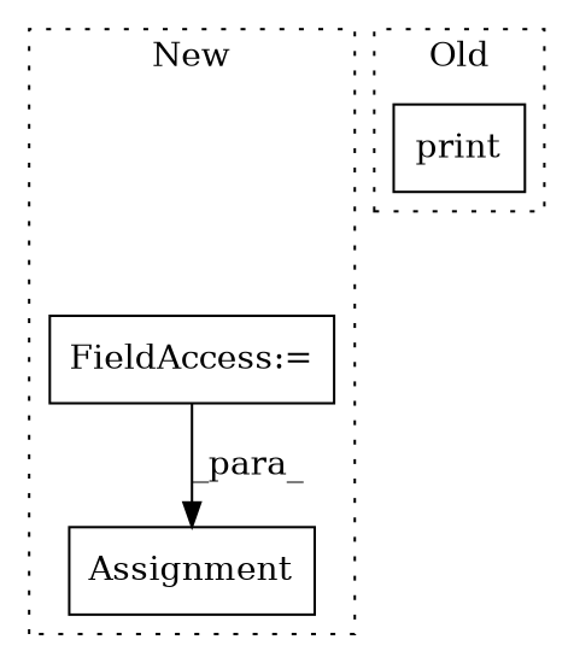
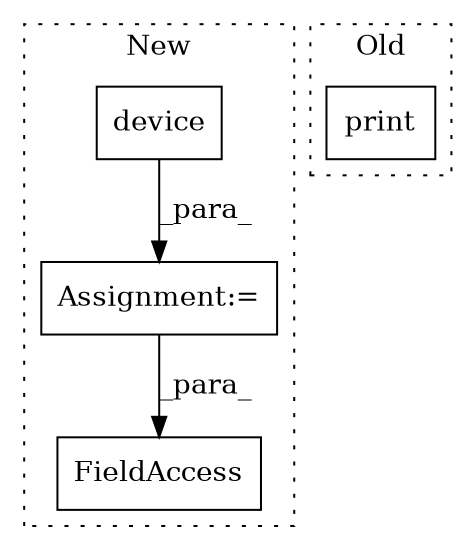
  digraph {
    node [a=32 shape=box]
-   n2 [a=22 l=6 label=Assignment s=37093]
-   n3 [a=7 l=1 label="FieldAccess:=" s=37099]
+   n1 [l="7,1" label=device s="37106,37138"]
+   n2 [a=22 l=6 label=FieldAccess s=37093]
+   n3 [a=7 l=1 label="Assignment:=" s=37099]
    n4 [l="6,1" label=print s="37582,37593"]
    subgraph cluster_1 {
      label=New
      style=dotted
+     n1
      n2
      n3
    }
    subgraph cluster_2 {
      label=Old
      style=dotted
      n4
    }
+   n1 -> n3 [label=_para_]
    n3 -> n2 [label=_para_]
  }
